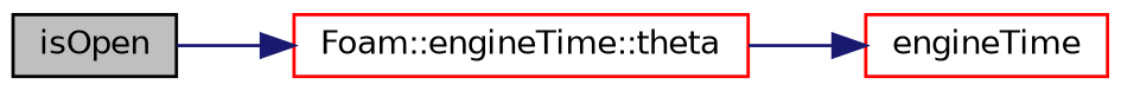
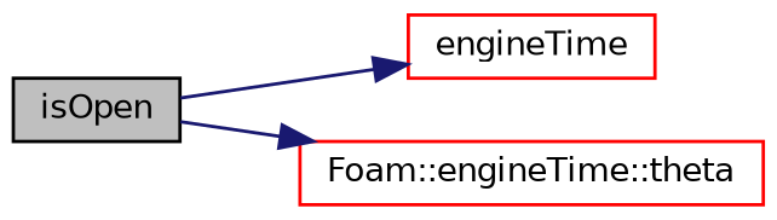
  digraph {
    rankdir=LR
    node [color=red fontname=Helvetica fontsize=10 shape=record]
    edge [color=midnightblue fontname=Helvetica fontsize=10 labelfontname=Helvetica labelfontsize=10 style=solid]
    n1 [color=black fillcolor=grey75 fontcolor=black height=0.2 label=isOpen style=filled width=0.4]
    n2 [height=0.2 label=engineTime width=0.4]
    n3 [height=0.2 label="Foam::engineTime::theta" width=0.4]
-   n3 -> n2
+   n1 -> n2
    n1 -> n3
  }
